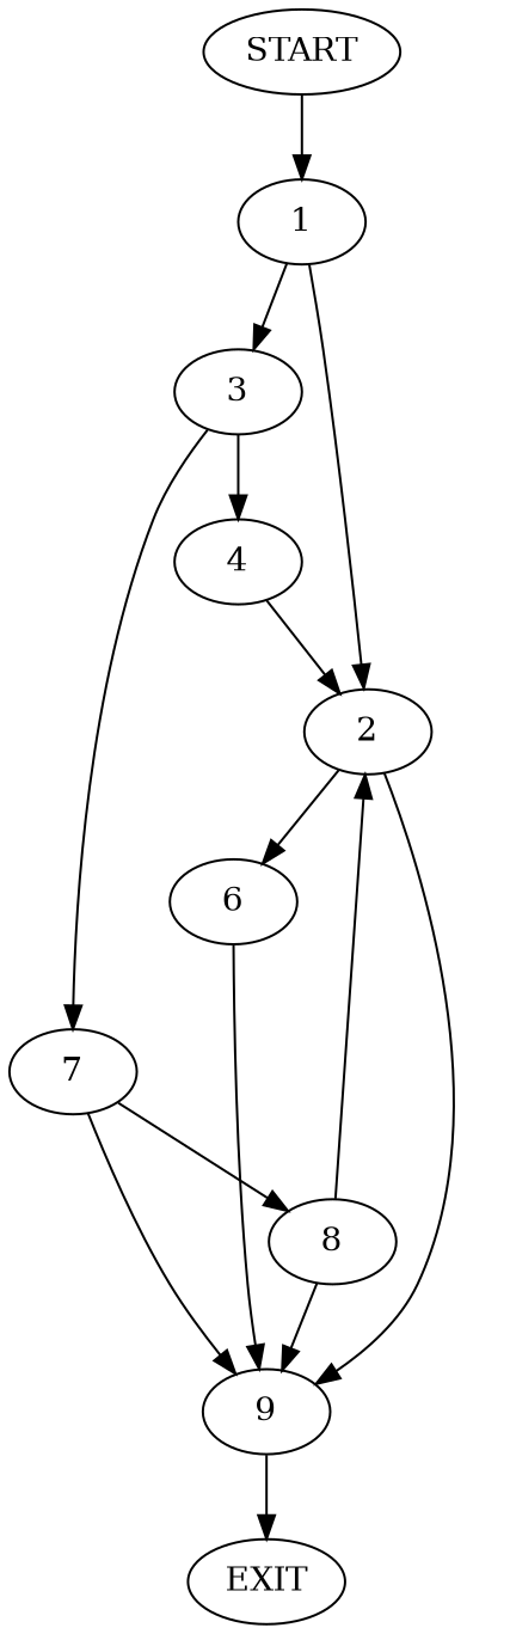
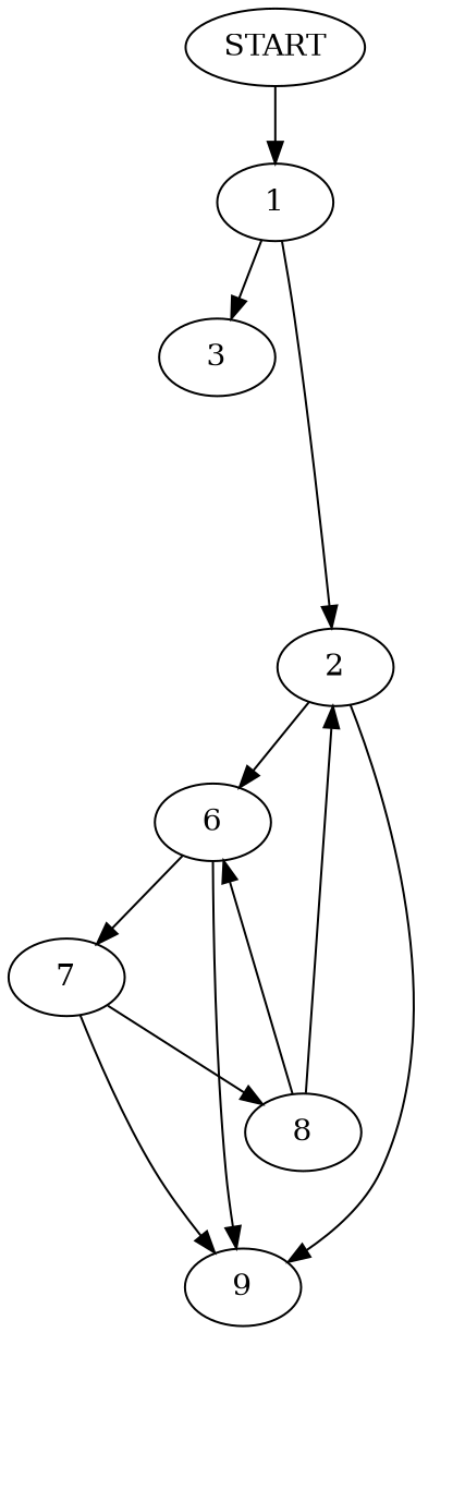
  digraph {
    n1 [label=START]
    1
    2
    3
-   n5 [label=EXIT]
    n6 [label=9]
    6
-   4
    7
    8
    n1 -> 1
    1 -> 2
    1 -> 3
    2 -> n6
    2 -> 6
-   3 -> 4
-   n6 -> n5
    6 -> n6
-   3 -> 7
-   4 -> 2
+   6 -> 7
    7 -> n6
    7 -> 8
    8 -> 2
-   8 -> n6
+   8 -> 6
  }
